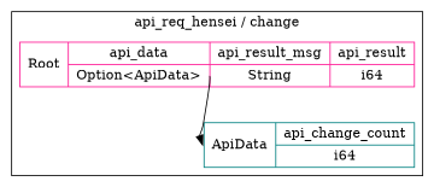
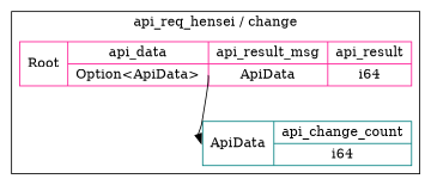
  digraph {
    rankdir=TB
    node [shape=record style=solid]
-   n1 [color=deeppink label="<Root> Root  | { api_data | <api_data> Option\<ApiData\> } | { api_result_msg | <api_result_msg> String } | { api_result | <api_result> i64 }"]
+   n1 [color=deeppink label="<Root> Root  | { api_data | <api_data> Option\<ApiData\> } | { api_result_msg | <api_result_msg> ApiData } | { api_result | <api_result> i64 }"]
    n2 [color=teal label="<ApiData> ApiData  | { api_change_count | <api_change_count> i64 }"]
    subgraph cluster_1 {
      label="api_req_hensei / change"
      n1
      n2
    }
    n1 -> n2 [headport="ApiData:w" tailport="api_data:e"]
  }
